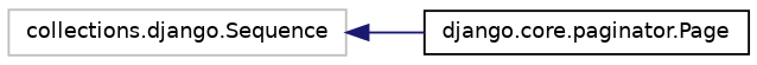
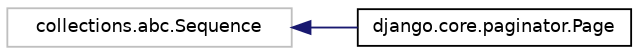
  digraph {
    rankdir=LR
    node [fillcolor=white fontname=Helvetica fontsize=10 shape=record style=filled]
-   n1 [color=grey75 height=0.2 label="collections.django.Sequence" width=0.4]
+   n1 [color=grey75 height=0.2 label="collections.abc.Sequence" width=0.4]
    n2 [color=black height=0.2 label="django.core.paginator.Page" width=0.4]
    n1 -> n2 [color=midnightblue dir=back fontname=Helvetica fontsize=10 labelfontname=Helvetica labelfontsize=10 style=solid]
  }
